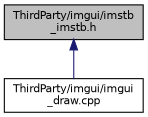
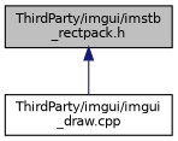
  digraph {
    node [color=black fontname=Helvetica fontsize=10 shape=record style=filled]
-   n1 [fillcolor=grey75 fontcolor=black height=0.2 label="ThirdParty/imgui/imstb\l_imstb.h" width=0.4]
+   n1 [fillcolor=grey75 fontcolor=black height=0.2 label="ThirdParty/imgui/imstb\l_rectpack.h" width=0.4]
    n2 [fillcolor=white height=0.2 label="ThirdParty/imgui/imgui\l_draw.cpp" width=0.4]
    n1 -> n2 [color=midnightblue dir=back fontname=Helvetica fontsize=10 labelfontname=Helvetica labelfontsize=10 style=solid]
  }
